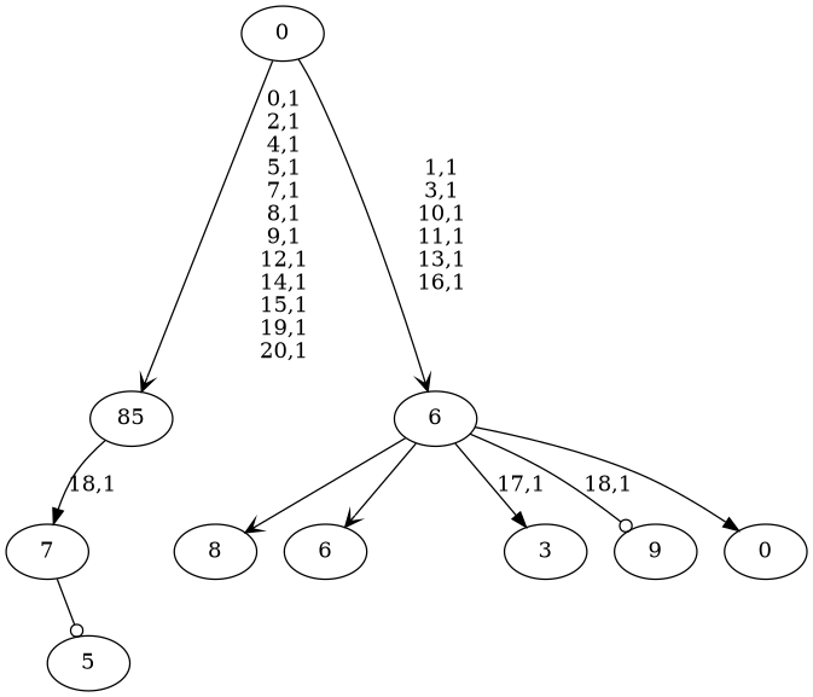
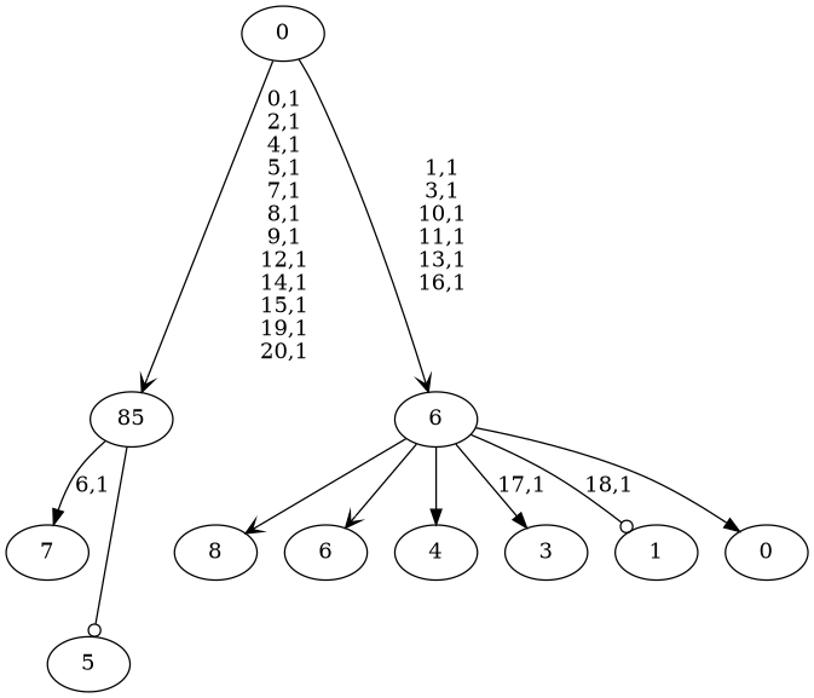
  digraph {
    edge [arrowhead=normal]
    n1 [label=8]
    n2 [label=7]
    n3 [label=6]
    n4 [label=5]
    n5 [label=85]
+   n6 [label=4]
    n7 [label=3]
-   n8 [label=9]
+   n8 [label=1]
    n9 [label=0]
    6
    0
-   n5 -> n2 [label="18,1"]
-   n2 -> n4 [arrowhead=odot]
+   n5 -> n2 [label="6,1"]
+   n5 -> n4 [arrowhead=odot]
    6 -> n1 [arrowhead=vee]
    6 -> n3 [arrowhead=vee]
+   6 -> n6
    6 -> n7 [label="17,1"]
    6 -> n8 [arrowhead=odot label="18,1"]
    6 -> n9
    0 -> n5 [arrowhead=vee label="0,1\n2,1\n4,1\n5,1\n7,1\n8,1\n9,1\n12,1\n14,1\n15,1\n19,1\n20,1"]
    0 -> 6 [arrowhead=vee label="1,1\n3,1\n10,1\n11,1\n13,1\n16,1"]
  }
